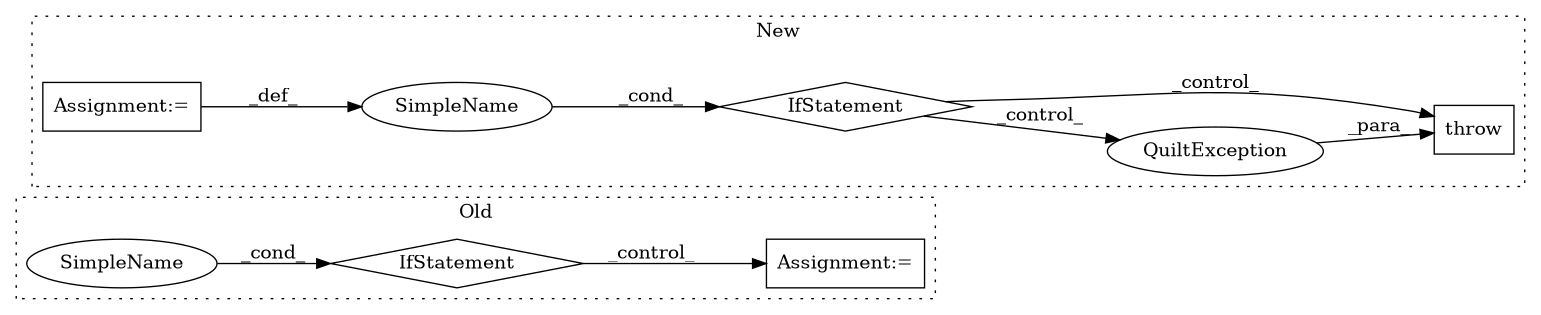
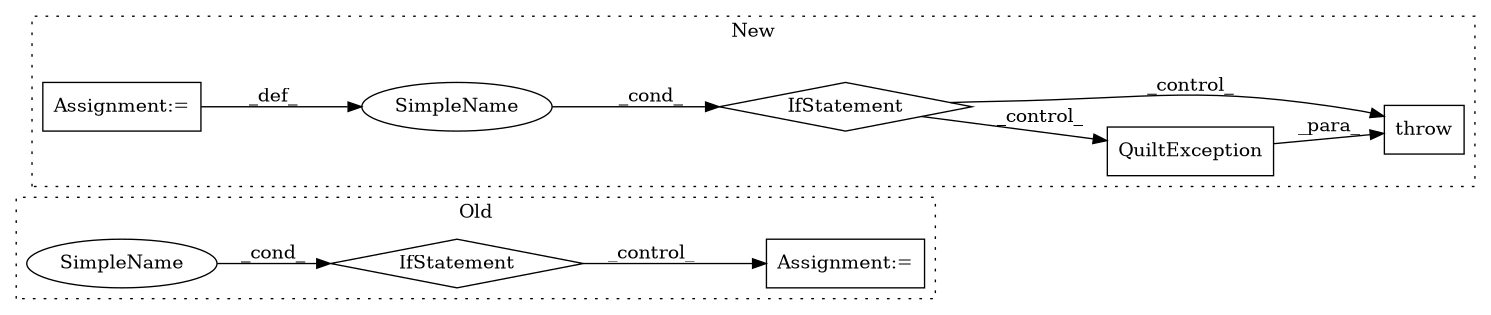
  digraph {
    rankdir=LR
    fontname="DejaVu Serif"
    node [a=25 shape=box fontname="DejaVu Serif"]
    edge [fontname="DejaVu Serif"]
    n1 [l="4,2" label=IfStatement s="8237,8260" shape=diamond]
    n2 [a=42 label=SimpleName shape=ellipse]
    n3 [a=7 l=1 label="Assignment:=" s=8278]
-   n4 [a=32 l=16 label=QuiltException s=8737 shape=ellipse]
+   n4 [a=32 l=16 label=QuiltException s=8737]
    n5 [l="4,2" label=IfStatement s="8687,8719" shape=diamond]
    n6 [a=42 label=SimpleName shape=ellipse]
    n7 [a=53 l=6 label=throw s=8731]
    n8 [a=7 l=1 label="Assignment:=" s=8655]
    subgraph cluster_1 {
      label=Old
      style=dotted
      n1
      n2
      n3
    }
    subgraph cluster_2 {
      label=New
      style=dotted
      n4
      n5
      n6
      n7
      n8
    }
    n1 -> n3 [label=_control_]
    n2 -> n1 [label=_cond_]
    n4 -> n7 [label=_para_]
    n5 -> n4 [label=_control_]
    n5 -> n7 [label=_control_]
    n6 -> n5 [label=_cond_]
    n8 -> n6 [label=_def_]
  }
